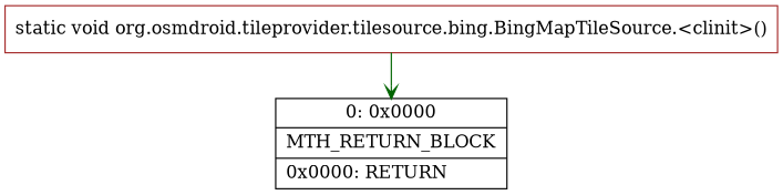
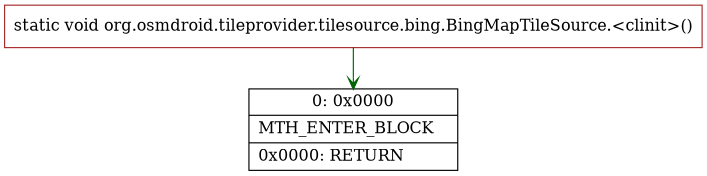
  digraph {
    node [shape=record]
-   n1 [label="{0\:\ 0x0000|MTH_RETURN_BLOCK\l|0x0000: RETURN   \l}" color=black]
+   n1 [label="{0\:\ 0x0000|MTH_ENTER_BLOCK\l|0x0000: RETURN   \l}" color=black]
    n2 [label="{static void org.osmdroid.tileprovider.tilesource.bing.BingMapTileSource.\<clinit\>() }" color=brown]
    n2 -> n1 [color=darkgreen style=solid arrowhead=vee]
  }
